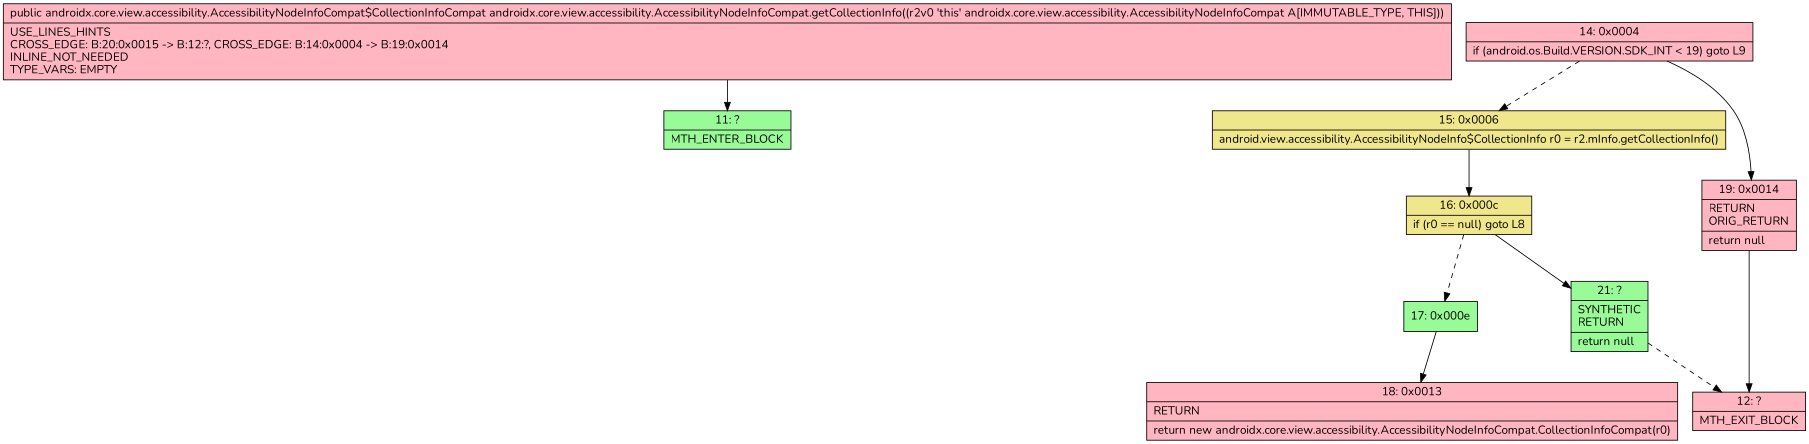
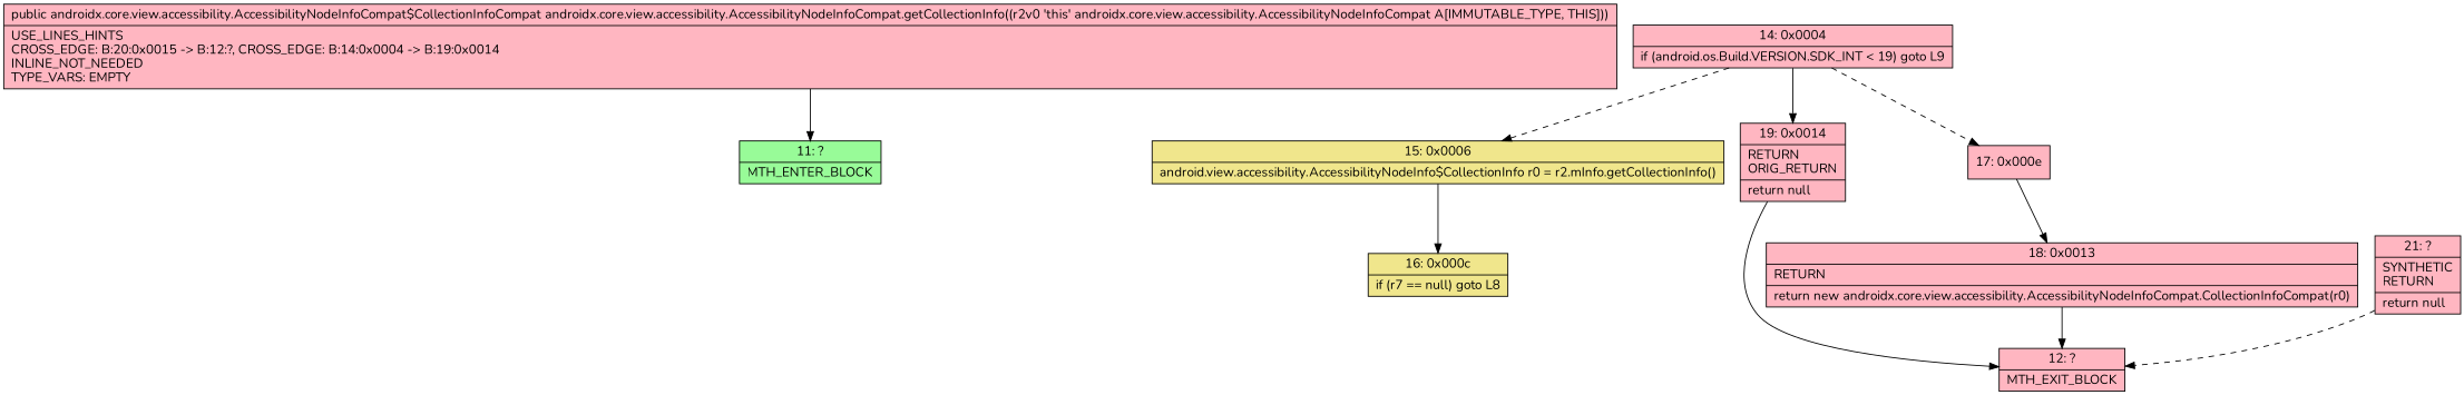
  digraph {
    fontname=Nunito
    node [fillcolor=lightpink fontname=Nunito shape=record style=filled]
    edge [fontname=Nunito]
    n1 [fillcolor=palegreen label="{11\:\ ?|MTH_ENTER_BLOCK\l}"]
    n2 [label="{14\:\ 0x0004|if (android.os.Build.VERSION.SDK_INT \< 19) goto L9\l}"]
    n3 [fillcolor=khaki label="{15\:\ 0x0006|android.view.accessibility.AccessibilityNodeInfo$CollectionInfo r0 = r2.mInfo.getCollectionInfo()\l}"]
    n4 [label="{19\:\ 0x0014|RETURN\lORIG_RETURN\l|return null\l}"]
-   n5 [fillcolor=khaki label="{16\:\ 0x000c|if (r0 == null) goto L8\l}"]
+   n5 [fillcolor=khaki label="{16\:\ 0x000c|if (r7 == null) goto L8\l}"]
    n6 [label="{12\:\ ?|MTH_EXIT_BLOCK\l}"]
-   n7 [fillcolor=palegreen label="{17\:\ 0x000e}"]
-   n8 [fillcolor=palegreen label="{21\:\ ?|SYNTHETIC\lRETURN\l|return null\l}"]
+   n7 [label="{17\:\ 0x000e}"]
+   n8 [label="{21\:\ ?|SYNTHETIC\lRETURN\l|return null\l}"]
    n9 [label="{18\:\ 0x0013|RETURN\l|return new androidx.core.view.accessibility.AccessibilityNodeInfoCompat.CollectionInfoCompat(r0)\l}"]
    n10 [label="{public androidx.core.view.accessibility.AccessibilityNodeInfoCompat$CollectionInfoCompat androidx.core.view.accessibility.AccessibilityNodeInfoCompat.getCollectionInfo((r2v0 'this' androidx.core.view.accessibility.AccessibilityNodeInfoCompat A[IMMUTABLE_TYPE, THIS]))  | USE_LINES_HINTS\lCROSS_EDGE: B:20:0x0015 \-\> B:12:?, CROSS_EDGE: B:14:0x0004 \-\> B:19:0x0014\lINLINE_NOT_NEEDED\lTYPE_VARS: EMPTY\l}"]
    n2 -> n3 [style=dashed]
    n2 -> n4
    n3 -> n5
    n4 -> n6
-   n5 -> n7 [style=dashed]
-   n5 -> n8
+   n2 -> n7 [style=dashed]
    n7 -> n9
    n8 -> n6 [style=dashed]
+   n9 -> n6
    n10 -> n1
  }
